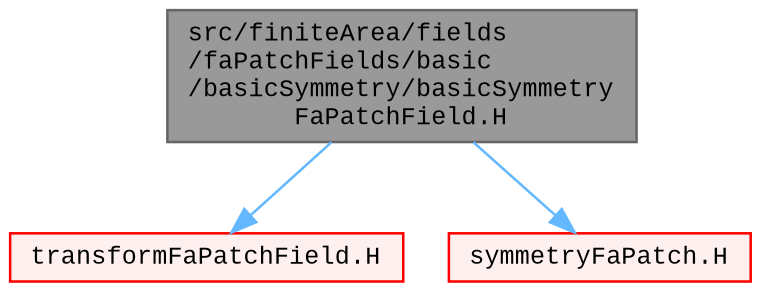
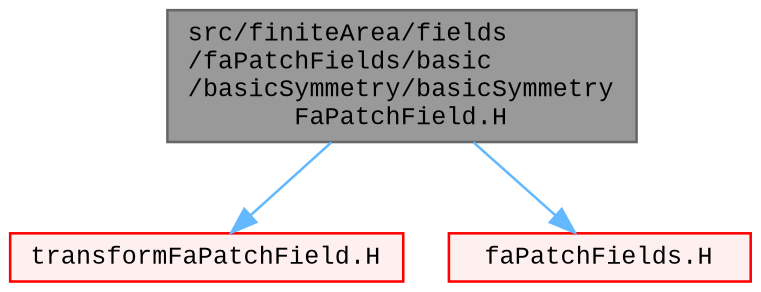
  digraph {
    fontname="Liberation Mono"
    node [color=red fillcolor="#FFF0F0" fontname="Liberation Mono" fontsize=10 shape=box style=filled]
    edge [color=steelblue1 fontname="Liberation Mono" fontsize=10 labelfontname=Helvetica labelfontsize=10 style=solid]
    n1 [color=gray40 fillcolor=grey60 fontcolor=black height=0.2 label="src/finiteArea/fields\l/faPatchFields/basic\l/basicSymmetry/basicSymmetry\lFaPatchField.H" width=0.4]
    n2 [height=0.2 label="transformFaPatchField.H" width=0.4]
-   n3 [height=0.2 label="symmetryFaPatch.H" width=0.4]
+   n3 [height=0.2 label="faPatchFields.H" width=0.4]
    n1 -> n2
    n1 -> n3
  }
